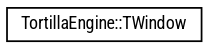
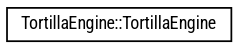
  digraph {
    rankdir=LR
    fontname="Roboto Condensed"
-   n1 [color=black fillcolor=white fontname="Roboto Condensed" fontsize=10 height=0.2 label="TortillaEngine::TWindow" shape=record style=filled width=0.4]
+   n1 [color=black fillcolor=white fontname="Roboto Condensed" fontsize=10 height=0.2 label="TortillaEngine::TortillaEngine" shape=record style=filled width=0.4]
  }
